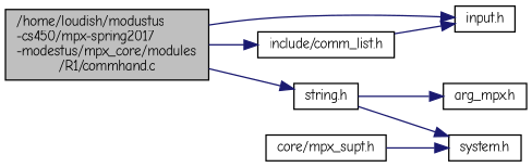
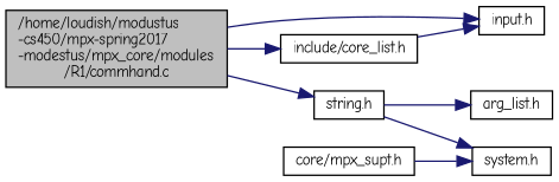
  digraph {
    fontname="Comic Neue"
    rankdir=LR
    node [color=black fillcolor=white fontname="Comic Neue" fontsize=10 shape=record style=filled]
    edge [color=midnightblue fontname="Comic Neue" fontsize=10 labelfontname=Helvetica labelfontsize=10 style=solid]
    n1 [fillcolor=grey75 fontcolor=black height=0.2 label="/home/loudish/modustus\l-cs450/mpx-spring2017\l-modestus/mpx_core/modules\l/R1/commhand.c" width=0.4]
    n2 [height=0.2 label="input.h" width=0.4]
    n3 [height=0.2 label="string.h" width=0.4]
-   n4 [height=0.2 label="include/comm_list.h" width=0.4]
+   n4 [height=0.2 label="include/core_list.h" width=0.4]
    n5 [height=0.2 label="system.h" width=0.4]
-   n6 [height=0.2 label="arg_mpx.h" width=0.4]
+   n6 [height=0.2 label="arg_list.h" width=0.4]
    n7 [height=0.2 label="core/mpx_supt.h" width=0.4]
    n1 -> n2
    n1 -> n3
    n1 -> n4
    n3 -> n5
    n3 -> n6
    n4 -> n2
    n7 -> n5
  }
